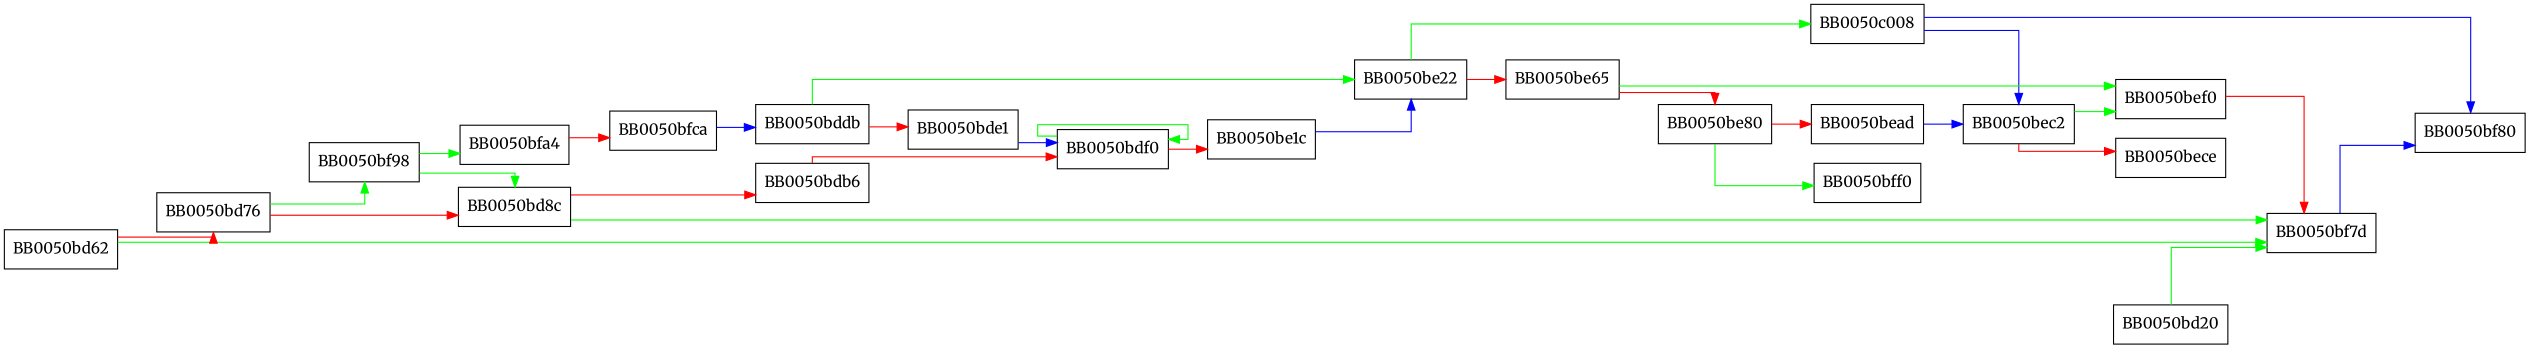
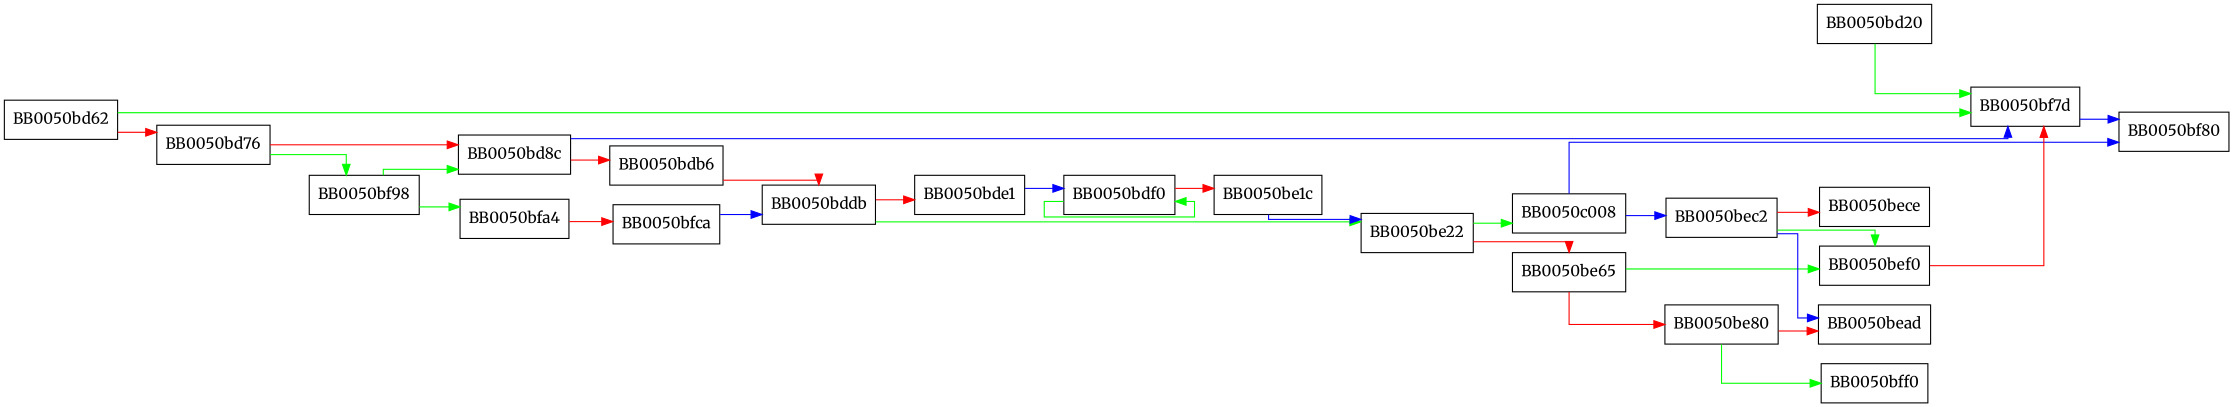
  digraph {
    fontname=Merriweather
    rankdir=LR
    splines=ortho
    node [fontname=Merriweather shape=box]
    edge [color=green fontname=Merriweather]
    BB0050bd20
    BB0050bf7d
    BB0050bf80
    BB0050bd62
    BB0050bd76
    BB0050bf98
    BB0050bd8c
    BB0050bfa4
    BB0050bdb6
    BB0050bfca
    BB0050bddb
    BB0050be22
    BB0050bde1
    BB0050c008
    n15 [label=BB0050be65]
    BB0050bdf0
    BB0050bec2
    BB0050bef0
    BB0050be80
    BB0050be1c
    BB0050bff0
    BB0050bead
    BB0050bece
    BB0050bd20 -> BB0050bf7d
    BB0050bf7d -> BB0050bf80 [color=blue]
    BB0050bd62 -> BB0050bf7d
    BB0050bd62 -> BB0050bd76 [color=red]
    BB0050bd76 -> BB0050bf98
    BB0050bd76 -> BB0050bd8c [color=red]
    BB0050bf98 -> BB0050bd8c
    BB0050bf98 -> BB0050bfa4
-   BB0050bd8c -> BB0050bf7d
+   BB0050bd8c -> BB0050bf7d [color=blue]
    BB0050bd8c -> BB0050bdb6 [color=red]
    BB0050bfa4 -> BB0050bfca [color=red]
-   BB0050bdb6 -> BB0050bdf0 [color=red]
+   BB0050bdb6 -> BB0050bddb [color=red]
    BB0050bfca -> BB0050bddb [color=blue]
    BB0050bddb -> BB0050be22
    BB0050bddb -> BB0050bde1 [color=red]
    BB0050be22 -> BB0050c008
    BB0050be22 -> n15 [color=red]
    BB0050bde1 -> BB0050bdf0 [color=blue]
    BB0050c008 -> BB0050bf80 [color=blue]
    BB0050c008 -> BB0050bec2 [color=blue]
    n15 -> BB0050bef0
    n15 -> BB0050be80 [color=red]
    BB0050bdf0 -> BB0050bdf0
    BB0050bdf0 -> BB0050be1c [color=red]
    BB0050bec2 -> BB0050bef0
    BB0050bec2 -> BB0050bece [color=red]
    BB0050bef0 -> BB0050bf7d [color=red]
    BB0050be80 -> BB0050bff0
    BB0050be80 -> BB0050bead [color=red]
    BB0050be1c -> BB0050be22 [color=blue]
-   BB0050bead -> BB0050bec2 [color=blue]
+   BB0050bec2 -> BB0050bead [color=blue]
  }
